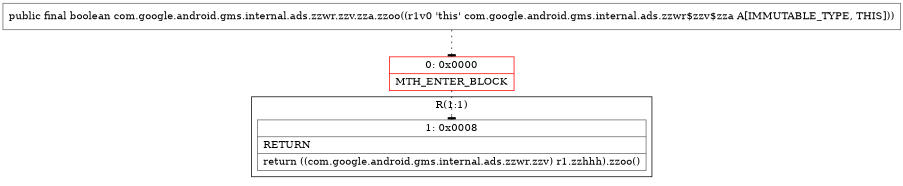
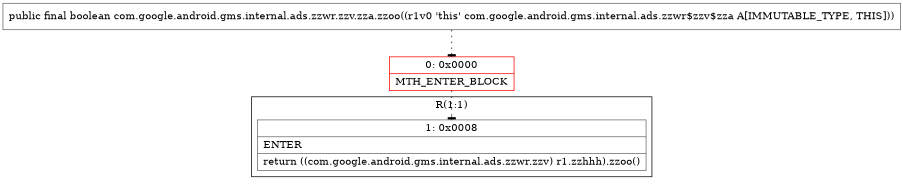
  digraph {
    node [color=gray40 shape=record]
    edge [style=dotted arrowhead=tee]
-   n1 [label="{1\:\ 0x0008|RETURN\l|return ((com.google.android.gms.internal.ads.zzwr.zzv) r1.zzhhh).zzoo()\l}"]
+   n1 [label="{1\:\ 0x0008|ENTER\l|return ((com.google.android.gms.internal.ads.zzwr.zzv) r1.zzhhh).zzoo()\l}"]
    n2 [color=red label="{0\:\ 0x0000|MTH_ENTER_BLOCK\l}"]
    n3 [label="{public final boolean com.google.android.gms.internal.ads.zzwr.zzv.zza.zzoo((r1v0 'this' com.google.android.gms.internal.ads.zzwr$zzv$zza A[IMMUTABLE_TYPE, THIS])) }"]
    subgraph cluster_1 {
      label="R(1:1)"
      n1
    }
    n2 -> n1
    n3 -> n2
  }
